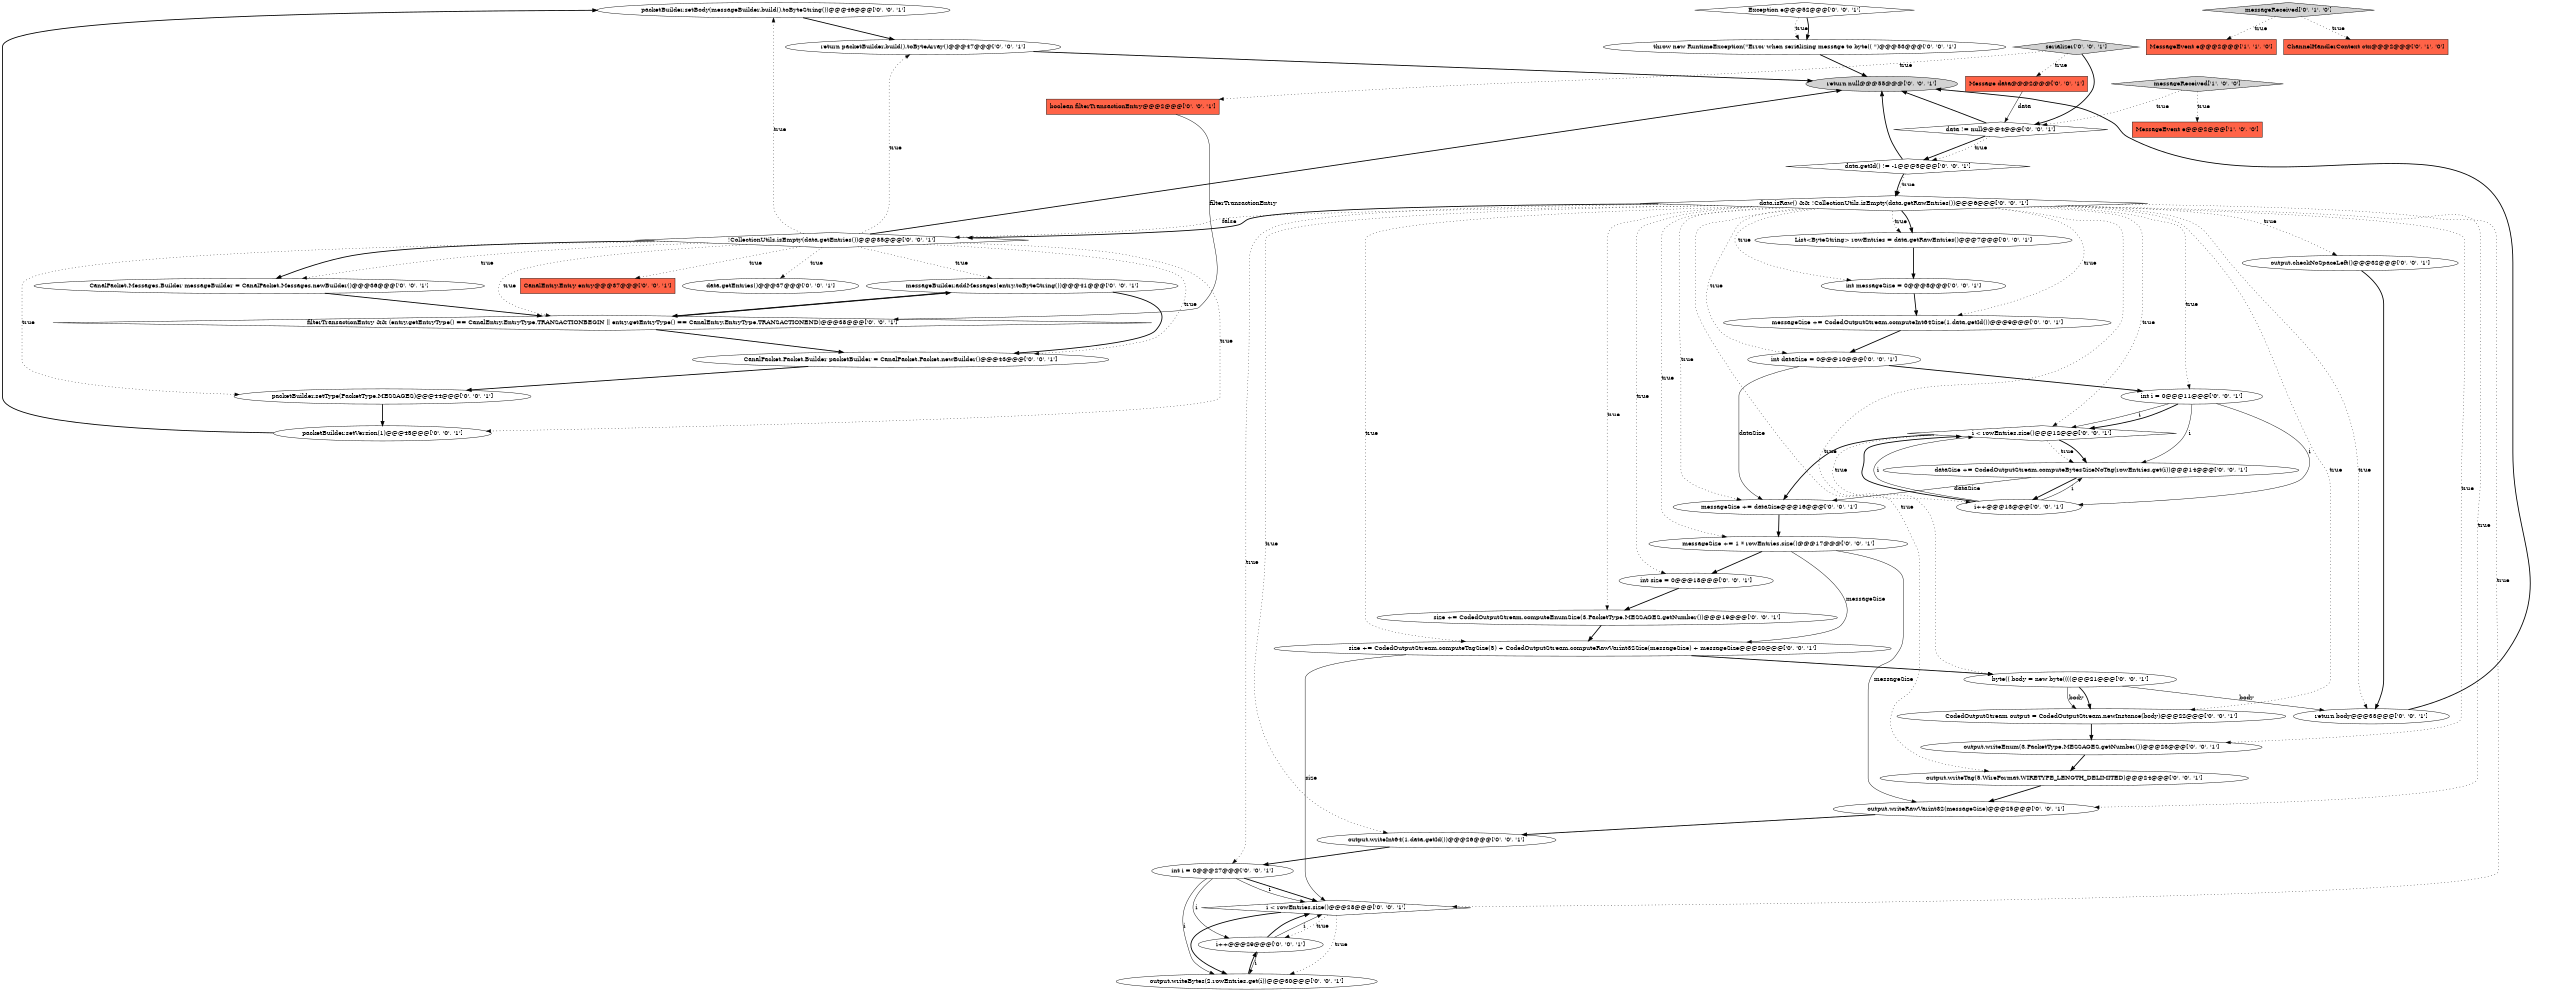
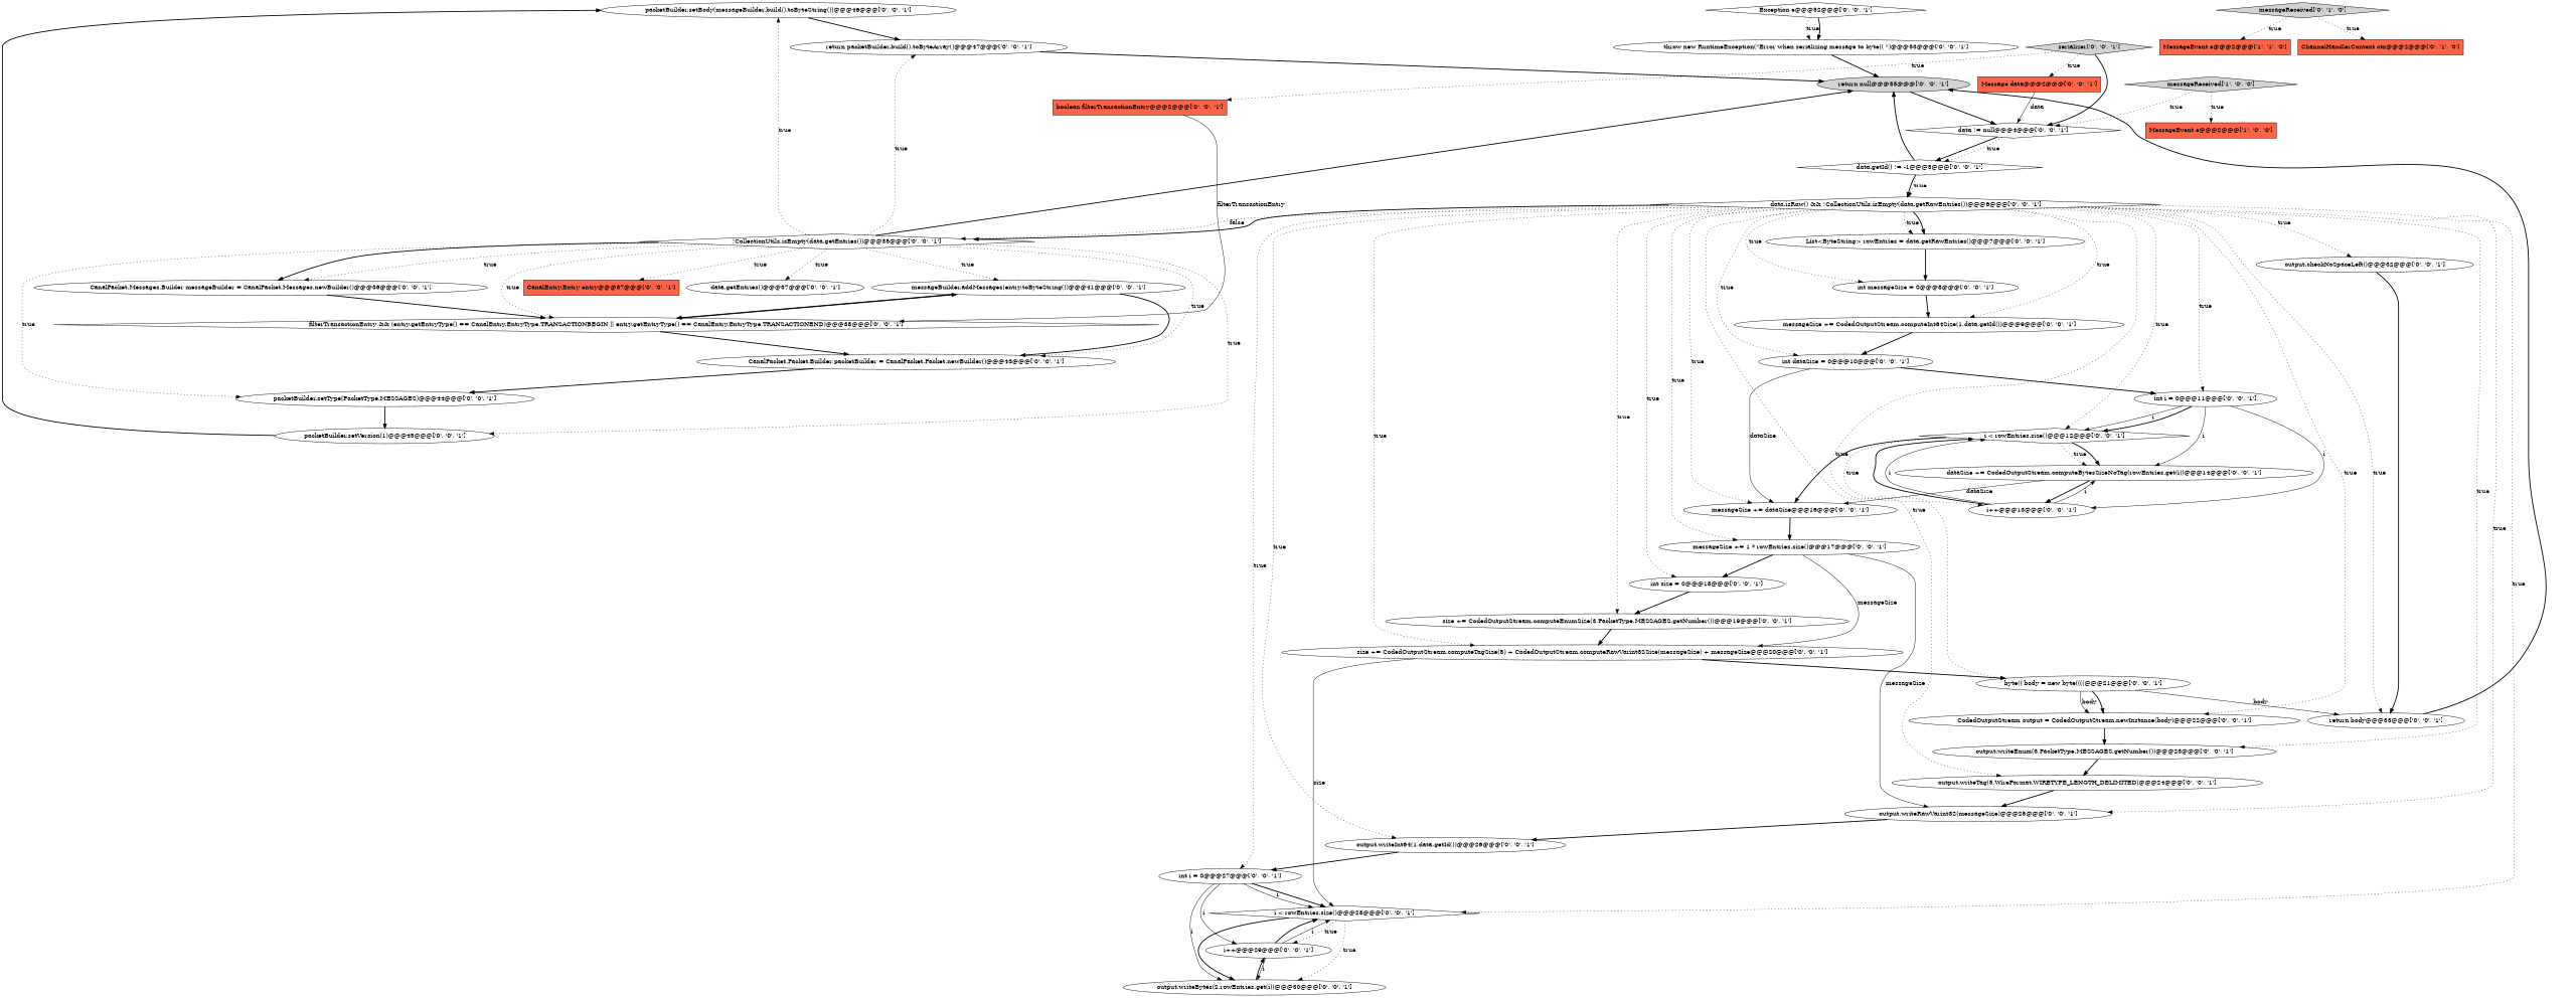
  digraph {
    node [fillcolor=white shape=ellipse style=filled]
    edge [style=bold]
    n1 [label="packetBuilder.setBody(messageBuilder.build().toByteString())@@@46@@@['0', '0', '1']"]
    n2 [label="return packetBuilder.build().toByteArray()@@@47@@@['0', '0', '1']"]
    n3 [fillcolor=lightgray label="return null@@@55@@@['0', '0', '1']"]
    n4 [label="Exception e@@@52@@@['0', '0', '1']" shape=diamond]
    n5 [label="throw new RuntimeException(\"Error when serializing message to byte(( \")@@@53@@@['0', '0', '1']"]
    n6 [label="i < rowEntries.size()@@@12@@@['0', '0', '1']" shape=diamond]
    n7 [label="messageSize += dataSize@@@16@@@['0', '0', '1']"]
    n8 [label="dataSize += CodedOutputStream.computeBytesSizeNoTag(rowEntries.get(i))@@@14@@@['0', '0', '1']"]
    n9 [label="i++@@@13@@@['0', '0', '1']"]
    n10 [label="messageSize += 1 * rowEntries.size()@@@17@@@['0', '0', '1']"]
    n11 [label="i++@@@29@@@['0', '0', '1']"]
    n12 [label="i < rowEntries.size()@@@28@@@['0', '0', '1']" shape=diamond]
    n13 [label="output.writeBytes(2,rowEntries.get(i))@@@30@@@['0', '0', '1']"]
    n14 [label="output.checkNoSpaceLeft()@@@32@@@['0', '0', '1']"]
    n15 [label="return body@@@33@@@['0', '0', '1']"]
    n16 [label="int size = 0@@@18@@@['0', '0', '1']"]
    n17 [label="size += CodedOutputStream.computeTagSize(5) + CodedOutputStream.computeRawVarint32Size(messageSize) + messageSize@@@20@@@['0', '0', '1']"]
    n18 [label="output.writeRawVarint32(messageSize)@@@25@@@['0', '0', '1']"]
    n19 [fillcolor=lightgray label="messageReceived['0', '1', '0']" shape=diamond]
    n20 [fillcolor=tomato label="MessageEvent e@@@2@@@['1', '1', '0']" shape=box]
    n21 [fillcolor=tomato label="ChannelHandlerContext ctx@@@2@@@['0', '1', '0']" shape=box]
    n22 [fillcolor=tomato label="MessageEvent e@@@2@@@['1', '0', '0']" shape=box]
    n23 [fillcolor=lightgray label="messageReceived['1', '0', '0']" shape=diamond]
    n24 [label="data != null@@@4@@@['0', '0', '1']" shape=diamond]
    n25 [label="List<ByteString> rowEntries = data.getRawEntries()@@@7@@@['0', '0', '1']"]
    n26 [label="int messageSize = 0@@@8@@@['0', '0', '1']"]
    n27 [label="messageSize += CodedOutputStream.computeInt64Size(1,data.getId())@@@9@@@['0', '0', '1']"]
    n28 [fillcolor=lightgray label="serializer['0', '0', '1']" shape=diamond]
    n29 [fillcolor=tomato label="boolean filterTransactionEntry@@@2@@@['0', '0', '1']" shape=box]
    n30 [fillcolor=tomato label="Message data@@@2@@@['0', '0', '1']" shape=box]
    n31 [label="data.getId() != -1@@@5@@@['0', '0', '1']" shape=diamond]
    n32 [label="filterTransactionEntry && (entry.getEntryType() == CanalEntry.EntryType.TRANSACTIONBEGIN || entry.getEntryType() == CanalEntry.EntryType.TRANSACTIONEND)@@@38@@@['0', '0', '1']" shape=diamond]
    n33 [label="packetBuilder.setType(PacketType.MESSAGES)@@@44@@@['0', '0', '1']"]
    n34 [label="packetBuilder.setVersion(1)@@@45@@@['0', '0', '1']"]
    n35 [label="int i = 0@@@27@@@['0', '0', '1']"]
    n36 [label="CodedOutputStream output = CodedOutputStream.newInstance(body)@@@22@@@['0', '0', '1']"]
    n37 [label="output.writeEnum(3,PacketType.MESSAGES.getNumber())@@@23@@@['0', '0', '1']"]
    n38 [label="output.writeTag(5,WireFormat.WIRETYPE_LENGTH_DELIMITED)@@@24@@@['0', '0', '1']"]
    n39 [label="data.isRaw() && !CollectionUtils.isEmpty(data.getRawEntries())@@@6@@@['0', '0', '1']" shape=diamond]
    n40 [label="!CollectionUtils.isEmpty(data.getEntries())@@@35@@@['0', '0', '1']" shape=diamond]
    n41 [label="size += CodedOutputStream.computeEnumSize(3,PacketType.MESSAGES.getNumber())@@@19@@@['0', '0', '1']"]
    n42 [label="int i = 0@@@11@@@['0', '0', '1']"]
    n43 [label="int dataSize = 0@@@10@@@['0', '0', '1']"]
    n44 [label="output.writeInt64(1,data.getId())@@@26@@@['0', '0', '1']"]
    n45 [label="byte(( body = new byte((((@@@21@@@['0', '0', '1']"]
    n46 [fillcolor=tomato label="CanalEntry.Entry entry@@@37@@@['0', '0', '1']" shape=box]
    n47 [label="data.getEntries()@@@37@@@['0', '0', '1']"]
    n48 [label="CanalPacket.Messages.Builder messageBuilder = CanalPacket.Messages.newBuilder()@@@36@@@['0', '0', '1']"]
    n49 [label="CanalPacket.Packet.Builder packetBuilder = CanalPacket.Packet.newBuilder()@@@43@@@['0', '0', '1']"]
    n50 [label="messageBuilder.addMessages(entry.toByteString())@@@41@@@['0', '0', '1']"]
    n1 -> n2
    n2 -> n3
    n4 -> n5 [label=true style=dotted]
    n4 -> n5
    n5 -> n3
    n6 -> n7
    n6 -> n8 [label=true style=dotted]
    n6 -> n8
    n6 -> n9 [label=true style=dotted]
    n7 -> n10
    n8 -> n7 [label=dataSize style=solid]
    n8 -> n9
    n9 -> n6
    n9 -> n6 [label=i style=solid]
    n9 -> n8 [label=i style=solid]
    n10 -> n16
    n10 -> n17 [label=messageSize style=solid]
    n10 -> n18 [label=messageSize style=solid]
    n11 -> n12
    n11 -> n12 [label=i style=solid]
    n11 -> n13 [label=i style=solid]
    n12 -> n11 [label=true style=dotted]
    n12 -> n13
    n12 -> n13 [label=true style=dotted]
    n13 -> n11
    n14 -> n15
    n15 -> n3
    n16 -> n41
    n17 -> n12 [label=size style=solid]
    n17 -> n45
    n18 -> n44
    n19 -> n20 [label=true style=dotted]
    n19 -> n21 [label=true style=dotted]
    n23 -> n22 [label=true style=dotted]
    n23 -> n24 [label=true style=dotted]
-   n24 -> n3
+   n3 -> n24
    n24 -> n31
    n24 -> n31 [label=true style=dotted]
    n25 -> n26
    n26 -> n27
    n27 -> n43
    n28 -> n24
    n28 -> n29 [label=true style=dotted]
    n28 -> n30 [label=true style=dotted]
    n29 -> n32 [label=filterTransactionEntry style=solid]
    n30 -> n24 [label=data style=solid]
    n31 -> n3
    n31 -> n39 [label=true style=dotted]
    n31 -> n39
    n32 -> n49
    n32 -> n50
    n33 -> n34
    n34 -> n1
    n35 -> n11 [label=i style=solid]
    n35 -> n12
    n35 -> n12 [label=i style=solid]
    n35 -> n13 [label=i style=solid]
    n36 -> n37
    n37 -> n38
    n38 -> n18
    n39 -> n6 [label=true style=dotted]
    n39 -> n7 [label=true style=dotted]
    n39 -> n10 [label=true style=dotted]
    n39 -> n12 [label=true style=dotted]
    n39 -> n14 [label=true style=dotted]
    n39 -> n15 [label=true style=dotted]
    n39 -> n16 [label=true style=dotted]
    n39 -> n17 [label=true style=dotted]
    n39 -> n18 [label=true style=dotted]
    n39 -> n25 [label=true style=dotted]
    n39 -> n25
    n39 -> n26 [label=true style=dotted]
    n39 -> n27 [label=true style=dotted]
    n39 -> n35 [label=true style=dotted]
    n39 -> n36 [label=true style=dotted]
    n39 -> n37 [label=true style=dotted]
    n39 -> n38 [label=true style=dotted]
    n39 -> n40
    n39 -> n40 [label=false style=dotted]
    n39 -> n41 [label=true style=dotted]
    n39 -> n42 [label=true style=dotted]
    n39 -> n43 [label=true style=dotted]
    n39 -> n44 [label=true style=dotted]
    n39 -> n45 [label=true style=dotted]
    n40 -> n1 [label=true style=dotted]
    n40 -> n2 [label=true style=dotted]
    n40 -> n3
    n40 -> n32 [label=true style=dotted]
    n40 -> n33 [label=true style=dotted]
    n40 -> n34 [label=true style=dotted]
    n40 -> n46 [label=true style=dotted]
    n40 -> n47 [label=true style=dotted]
    n40 -> n48 [label=true style=dotted]
    n40 -> n48
    n40 -> n49 [label=true style=dotted]
    n40 -> n50 [label=true style=dotted]
    n41 -> n17
    n42 -> n6 [label=i style=solid]
    n42 -> n6
    n42 -> n8 [label=i style=solid]
    n42 -> n9 [label=i style=solid]
    n43 -> n7 [label=dataSize style=solid]
    n43 -> n42
    n44 -> n35
    n45 -> n15 [label=body style=solid]
    n45 -> n36
    n45 -> n36 [label=body style=solid]
    n48 -> n32
    n49 -> n33
    n50 -> n32
    n50 -> n49
  }
